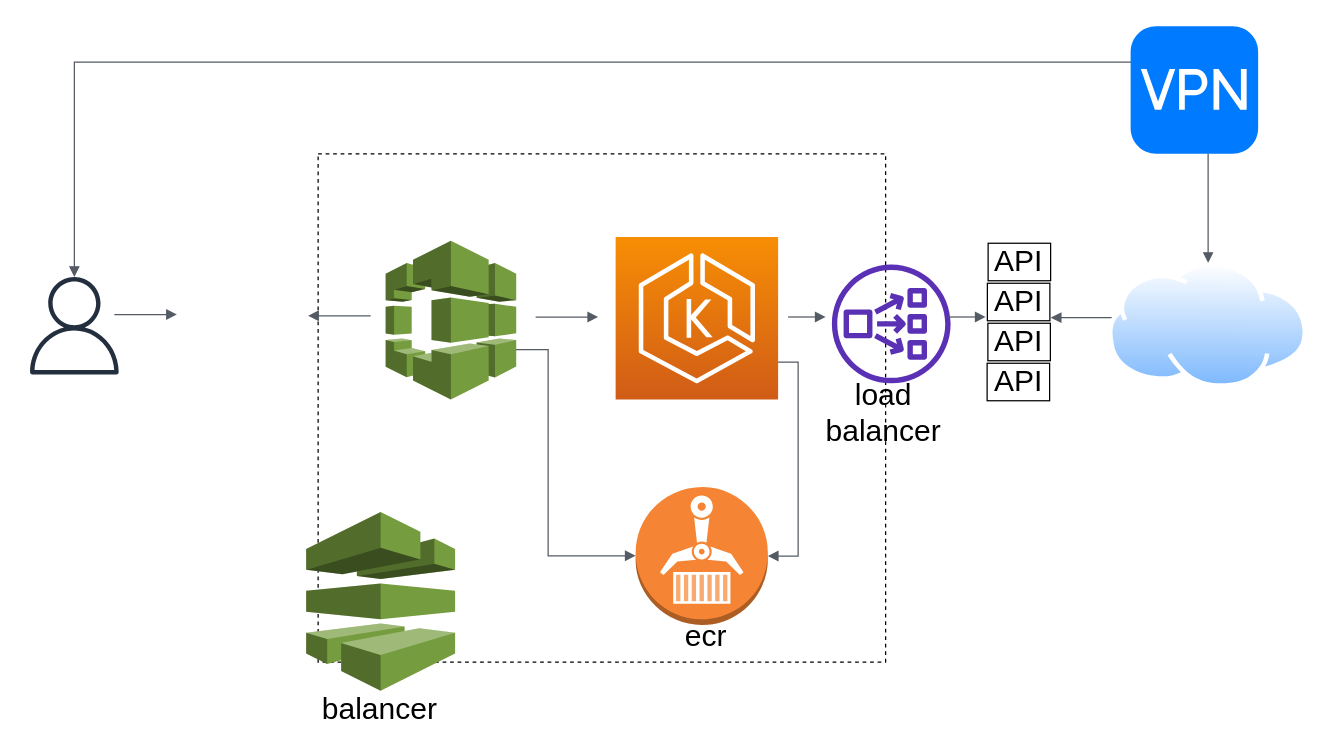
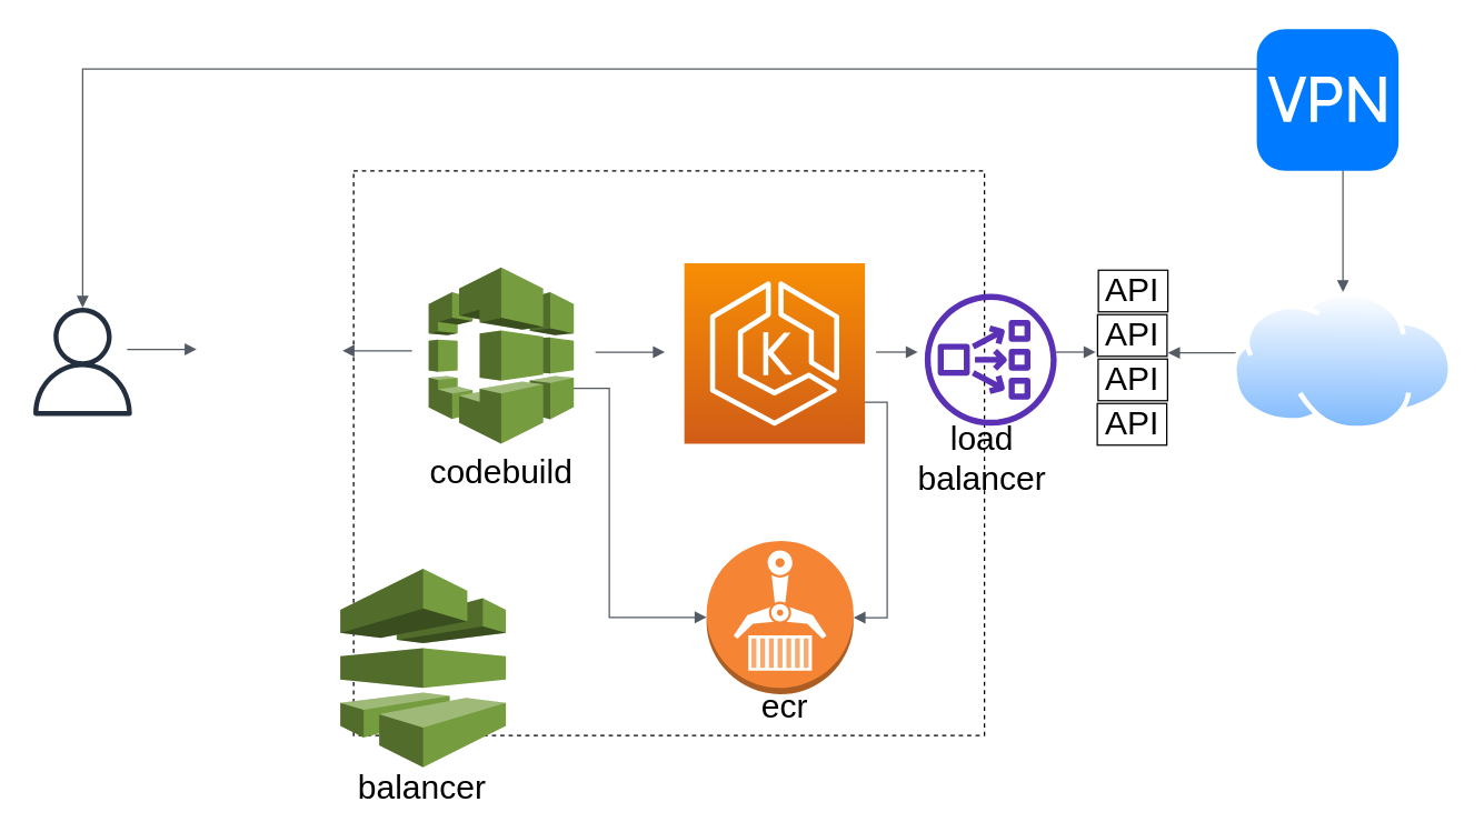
  <mxCell id="0" />
  <mxCell id="1" parent="0" />
  <mxCell id="2" value="" style="whiteSpace=wrap;html=1;dashed=1;" vertex="1" parent="1"><mxGeometry x="254" y="122.43" width="454" height="406.57" as="geometry" /></mxCell>
  <mxCell id="3" value="" style="outlineConnect=0;fontColor=#232F3E;gradientColor=none;fillColor=#232F3E;strokeColor=none;dashed=0;verticalLabelPosition=bottom;verticalAlign=top;align=center;html=1;fontSize=12;fontStyle=0;aspect=fixed;pointerEvents=1;shape=mxgraph.aws4.user;" vertex="1" parent="1"><mxGeometry x="20" y="221" width="78" height="78" as="geometry" /></mxCell>
  <mxCell id="4" value="" style="shape=image;html=1;verticalAlign=top;verticalLabelPosition=bottom;labelBackgroundColor=#ffffff;imageAspect=0;aspect=fixed;image=https://cdn0.iconfinder.com/data/icons/social-network-9/50/29-128.png" vertex="1" parent="1"><mxGeometry x="148" y="215" width="98" height="98" as="geometry" /></mxCell>
  <mxCell id="5" value="" style="points=[[0,0,0],[0.25,0,0],[0.5,0,0],[0.75,0,0],[1,0,0],[0,1,0],[0.25,1,0],[0.5,1,0],[0.75,1,0],[1,1,0],[0,0.25,0],[0,0.5,0],[0,0.75,0],[1,0.25,0],[1,0.5,0],[1,0.75,0]];outlineConnect=0;fontColor=#232F3E;gradientColor=#F78E04;gradientDirection=north;fillColor=#D05C17;strokeColor=#ffffff;dashed=0;verticalLabelPosition=bottom;verticalAlign=top;align=center;html=1;fontSize=12;fontStyle=0;aspect=fixed;shape=mxgraph.aws4.resourceIcon;resIcon=mxgraph.aws4.eks;" vertex="1" parent="1"><mxGeometry x="492" y="189" width="130" height="130" as="geometry" /></mxCell>
  <mxCell id="6" value="" style="outlineConnect=0;dashed=0;verticalLabelPosition=bottom;verticalAlign=top;align=center;html=1;shape=mxgraph.aws3.codepipeline;fillColor=#759C3E;gradientColor=none;" vertex="1" parent="1"><mxGeometry x="244.42" y="409" width="119.17" height="143" as="geometry" /></mxCell>
  <mxCell id="7" value="" style="outlineConnect=0;fontColor=#232F3E;gradientColor=none;fillColor=#5A30B5;strokeColor=none;dashed=0;verticalLabelPosition=bottom;verticalAlign=top;align=center;html=1;fontSize=12;fontStyle=0;aspect=fixed;pointerEvents=1;shape=mxgraph.aws4.network_load_balancer;" vertex="1" parent="1"><mxGeometry x="665" y="211" width="95" height="95" as="geometry" /></mxCell>
  <mxCell id="8" value="" style="group" vertex="1" connectable="0" parent="1"><mxGeometry x="763" y="184" width="77.124" height="134" as="geometry" /></mxCell>
  <mxCell id="9" value="" style="whiteSpace=wrap;html=1;" vertex="1" parent="8"><mxGeometry x="27" y="10" width="50" height="30" as="geometry" /></mxCell>
  <mxCell id="10" value="&lt;font style=&quot;font-size: 24px&quot;&gt;API&lt;/font&gt;" style="text;html=1;resizable=0;autosize=1;align=center;verticalAlign=middle;points=[];fillColor=none;strokeColor=none;rounded=0;" vertex="1" parent="8"><mxGeometry x="26.4" y="15.1" width="50" height="20" as="geometry" /></mxCell>
  <mxCell id="11" value="" style="whiteSpace=wrap;html=1;" vertex="1" parent="8"><mxGeometry x="26.4" y="42" width="50" height="30" as="geometry" /></mxCell>
  <mxCell id="12" value="&lt;font style=&quot;font-size: 24px&quot;&gt;API&lt;/font&gt;" style="text;html=1;resizable=0;autosize=1;align=center;verticalAlign=middle;points=[];fillColor=none;strokeColor=none;rounded=0;" vertex="1" parent="8"><mxGeometry x="25.8" y="47.1" width="50" height="20" as="geometry" /></mxCell>
  <mxCell id="13" value="" style="whiteSpace=wrap;html=1;" vertex="1" parent="8"><mxGeometry x="26.8" y="74" width="50" height="30" as="geometry" /></mxCell>
  <mxCell id="14" value="&lt;font style=&quot;font-size: 24px&quot;&gt;API&lt;/font&gt;" style="text;html=1;resizable=0;autosize=1;align=center;verticalAlign=middle;points=[];fillColor=none;strokeColor=none;rounded=0;" vertex="1" parent="8"><mxGeometry x="26.2" y="79.1" width="50" height="20" as="geometry" /></mxCell>
  <mxCell id="15" value="" style="whiteSpace=wrap;html=1;" vertex="1" parent="8"><mxGeometry x="26.2" y="106" width="50" height="30" as="geometry" /></mxCell>
  <mxCell id="16" value="&lt;font style=&quot;font-size: 24px&quot;&gt;API&lt;/font&gt;" style="text;html=1;resizable=0;autosize=1;align=center;verticalAlign=middle;points=[];fillColor=none;strokeColor=none;rounded=0;" vertex="1" parent="8"><mxGeometry x="25.6" y="111.1" width="50" height="20" as="geometry" /></mxCell>
  <mxCell id="17" value="&lt;font style=&quot;font-size: 24px&quot;&gt;balancer&lt;/font&gt;" style="text;html=1;resizable=0;autosize=1;align=center;verticalAlign=middle;points=[];fillColor=none;strokeColor=none;rounded=0;" vertex="1" parent="1"><mxGeometry x="228" y="557" width="150" height="20" as="geometry" /></mxCell>
+ <mxCell id="18" value="&lt;font style=&quot;font-size: 24px&quot;&gt;codebuild&lt;/font&gt;" style="text;html=1;resizable=0;autosize=1;align=center;verticalAlign=middle;points=[];fillColor=none;strokeColor=none;rounded=0;" vertex="1" parent="1"><mxGeometry x="300.23" y="330" width="120" height="20" as="geometry" /></mxCell>
  <mxCell id="19" value="&lt;font style=&quot;font-size: 24px&quot;&gt;load&lt;br&gt;balancer&lt;/font&gt;" style="text;html=1;resizable=0;autosize=1;align=center;verticalAlign=middle;points=[];fillColor=none;strokeColor=none;rounded=0;" vertex="1" parent="1"><mxGeometry x="651" y="310" width="110" height="40" as="geometry" /></mxCell>
  <mxCell id="20" value="" style="edgeStyle=orthogonalEdgeStyle;html=1;endArrow=block;elbow=vertical;startArrow=none;endFill=1;strokeColor=#545B64;rounded=0;" edge="1" parent="1"><mxGeometry width="100" relative="1" as="geometry"><mxPoint x="91" y="251" as="sourcePoint" /><mxPoint x="141" y="251" as="targetPoint" /></mxGeometry></mxCell>
  <mxCell id="21" value="" style="edgeStyle=orthogonalEdgeStyle;html=1;endArrow=none;elbow=vertical;startArrow=block;startFill=1;strokeColor=#545B64;rounded=0;" edge="1" parent="1"><mxGeometry width="100" relative="1" as="geometry"><mxPoint x="246" y="252" as="sourcePoint" /><mxPoint x="296" y="252" as="targetPoint" /></mxGeometry></mxCell>
  <mxCell id="22" value="" style="edgeStyle=orthogonalEdgeStyle;html=1;endArrow=block;elbow=vertical;startArrow=none;endFill=1;strokeColor=#545B64;rounded=0;" edge="1" parent="1"><mxGeometry width="100" relative="1" as="geometry"><mxPoint x="428" y="253" as="sourcePoint" /><mxPoint x="478" y="253" as="targetPoint" /></mxGeometry></mxCell>
  <mxCell id="23" value="" style="edgeStyle=orthogonalEdgeStyle;html=1;endArrow=block;elbow=vertical;startArrow=none;endFill=1;strokeColor=#545B64;rounded=0;" edge="1" parent="1"><mxGeometry width="100" relative="1" as="geometry"><mxPoint x="630" y="253" as="sourcePoint" /><mxPoint x="660" y="253" as="targetPoint" /></mxGeometry></mxCell>
  <mxCell id="24" value="" style="edgeStyle=orthogonalEdgeStyle;html=1;endArrow=block;elbow=vertical;startArrow=none;endFill=1;strokeColor=#545B64;rounded=0;" edge="1" parent="1"><mxGeometry width="100" relative="1" as="geometry"><mxPoint x="758" y="253" as="sourcePoint" /><mxPoint x="788" y="253" as="targetPoint" /></mxGeometry></mxCell>
  <mxCell id="25" value="" style="edgeStyle=orthogonalEdgeStyle;html=1;endArrow=none;elbow=vertical;startArrow=block;startFill=1;strokeColor=#545B64;rounded=0;entryX=0.078;entryY=0.398;entryDx=0;entryDy=0;entryPerimeter=0;" edge="1" parent="1" source="3" target="26"><mxGeometry width="100" relative="1" as="geometry"><mxPoint x="348" y="269" as="sourcePoint" /><mxPoint x="448" y="269" as="targetPoint" /><Array as="points"><mxPoint x="59" y="49" /><mxPoint x="912" y="49" /></Array></mxGeometry></mxCell>
  <mxCell id="26" value="" style="html=1;strokeWidth=1;shadow=0;dashed=0;shape=mxgraph.ios7.misc.vpn;fillColor=#007AFF;strokeColor=none;buttonText=;strokeColor2=#222222;fontColor=#222222;fontSize=8;verticalLabelPosition=bottom;verticalAlign=top;align=center;" vertex="1" parent="1"><mxGeometry x="904" y="20.43" width="102" height="102" as="geometry" /></mxCell>
  <mxCell id="27" value="" style="edgeStyle=orthogonalEdgeStyle;html=1;endArrow=block;elbow=vertical;startArrow=none;endFill=1;strokeColor=#545B64;rounded=0;" edge="1" parent="1" source="26" target="29"><mxGeometry width="100" relative="1" as="geometry"><mxPoint x="908" y="399" as="sourcePoint" /><mxPoint x="1008" y="399" as="targetPoint" /><Array as="points"><mxPoint x="966" y="149" /><mxPoint x="966" y="149" /></Array></mxGeometry></mxCell>
  <mxCell id="28" value="" style="edgeStyle=orthogonalEdgeStyle;html=1;endArrow=none;elbow=vertical;startArrow=block;startFill=1;strokeColor=#545B64;rounded=0;" edge="1" parent="1"><mxGeometry width="100" relative="1" as="geometry"><mxPoint x="840.12" y="253.5" as="sourcePoint" /><mxPoint x="940.12" y="253.5" as="targetPoint" /></mxGeometry></mxCell>
  <mxCell id="29" value="" style="aspect=fixed;perimeter=ellipsePerimeter;html=1;align=center;shadow=0;dashed=0;spacingTop=3;image;image=img/lib/active_directory/internet_cloud.svg;" vertex="1" parent="1"><mxGeometry x="886.24" y="209.75" width="159.52" height="100.5" as="geometry" /></mxCell>
  <mxCell id="30" value="" style="group" vertex="1" connectable="0" parent="1"><mxGeometry x="508" y="389" width="105.76" height="132" as="geometry" /></mxCell>
  <mxCell id="31" value="" style="outlineConnect=0;dashed=0;verticalLabelPosition=bottom;verticalAlign=top;align=center;html=1;shape=mxgraph.aws3.ecr;fillColor=#F58534;gradientColor=none;" vertex="1" parent="30"><mxGeometry width="105.76" height="110.361" as="geometry" /></mxCell>
  <mxCell id="32" value="&lt;font style=&quot;font-size: 24px&quot;&gt;ecr&lt;br&gt;&lt;/font&gt;" style="text;html=1;resizable=0;autosize=1;align=center;verticalAlign=middle;points=[];fillColor=none;strokeColor=none;rounded=0;" vertex="1" parent="30"><mxGeometry x="31.376" y="110.361" width="50" height="20" as="geometry" /></mxCell>
  <mxCell id="33" value="" style="edgeStyle=orthogonalEdgeStyle;html=1;endArrow=block;elbow=vertical;startArrow=none;endFill=1;strokeColor=#545B64;rounded=0;" edge="1" parent="1" target="31"><mxGeometry width="100" relative="1" as="geometry"><mxPoint x="378" y="279" as="sourcePoint" /><mxPoint x="478" y="279" as="targetPoint" /><Array as="points"><mxPoint x="438" y="279" /><mxPoint x="438" y="444" /></Array></mxGeometry></mxCell>
  <mxCell id="34" value="" style="outlineConnect=0;dashed=0;verticalLabelPosition=bottom;verticalAlign=top;align=center;html=1;shape=mxgraph.aws3.codebuild;fillColor=#759C3E;gradientColor=none;" vertex="1" parent="1"><mxGeometry x="308" y="192" width="104.47" height="127" as="geometry" /></mxCell>
  <mxCell id="35" value="" style="edgeStyle=orthogonalEdgeStyle;html=1;endArrow=none;elbow=vertical;startArrow=block;startFill=1;strokeColor=#545B64;rounded=0;" edge="1" parent="1" source="31" target="5"><mxGeometry width="100" relative="1" as="geometry"><mxPoint x="428" y="359" as="sourcePoint" /><mxPoint x="528" y="359" as="targetPoint" /><Array as="points"><mxPoint x="638" y="444" /><mxPoint x="638" y="289" /></Array></mxGeometry></mxCell>
